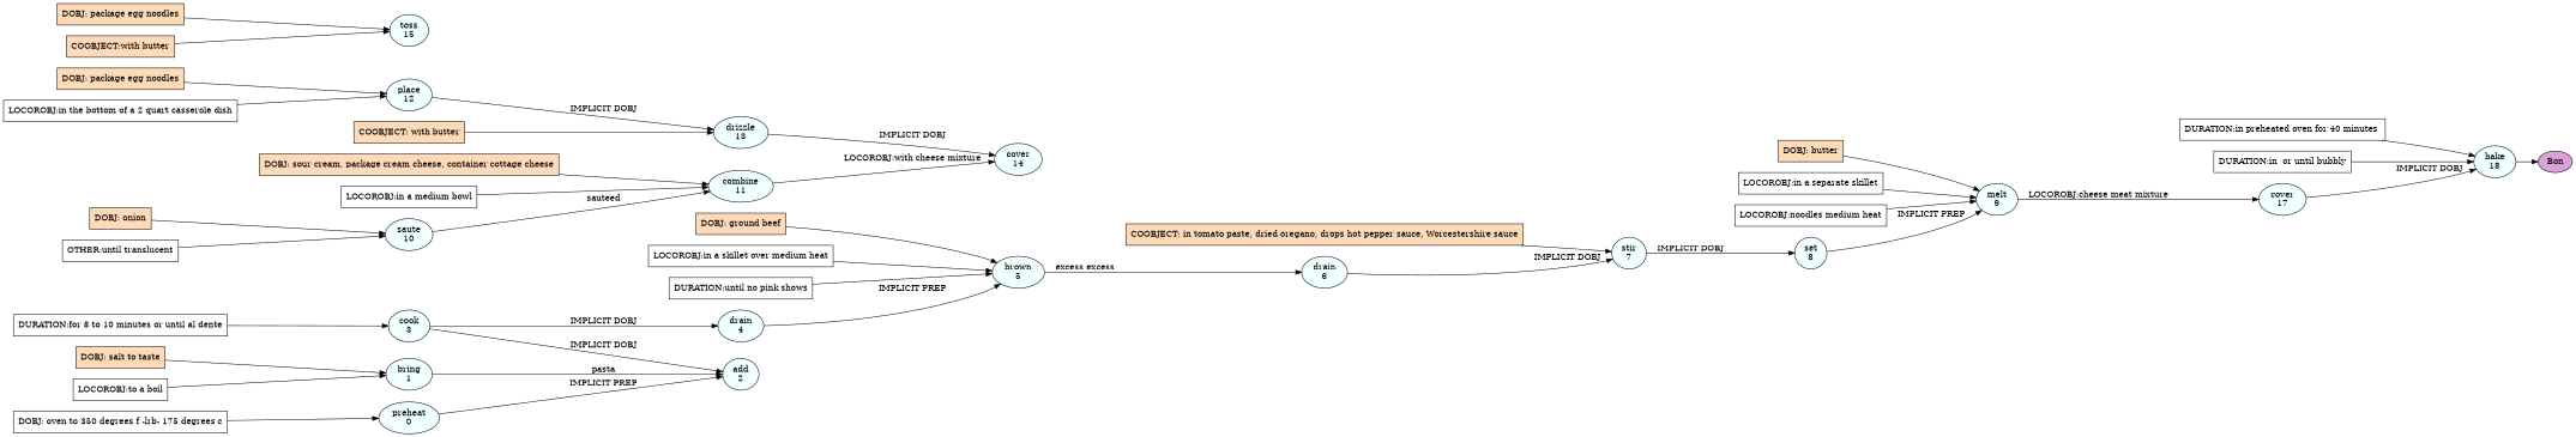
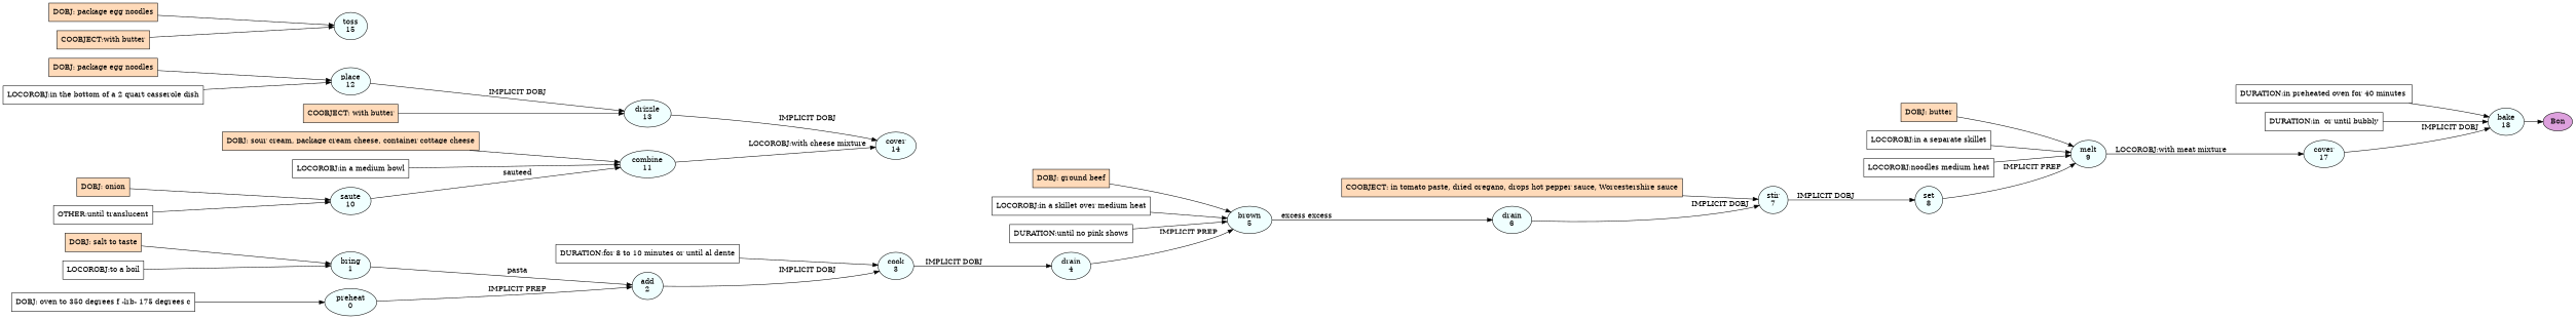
  digraph {
    rankdir=LR
    node [fillcolor=azure shape=box style=filled]
    n1 [label="preheat\n0" shape=oval]
    n2 [label="add\n2" shape=oval]
    n3 [label="cook\n3" shape=oval]
    n4 [label="bring\n1" shape=oval]
    n5 [label="drain\n4" shape=oval]
    n6 [label="brown\n5" shape=oval]
    n7 [label="drain\n6" shape=oval]
    n8 [label="stir\n7" shape=oval]
    n9 [label="set\n8" shape=oval]
    n10 [label="melt\n9" shape=oval]
    n11 [label="cover\n17" shape=oval]
    n12 [label="bake\n18" shape=oval]
    n13 [label="saute\n10" shape=oval]
    n14 [label="combine\n11" shape=oval]
    n15 [label="cover\n14" shape=oval]
    n16 [label="place\n12" shape=oval]
    n17 [label="drizzle\n13" shape=oval]
    n18 [label="toss\n15" shape=oval]
    n19 [fillcolor=plum label=Bon shape=oval]
    n20 [fillcolor=peachpuff label="DOBJ: onion"]
    n21 [fillcolor=white label="OTHER:until translucent"]
    n22 [fillcolor=peachpuff label="DOBJ: salt to taste"]
    n23 [fillcolor=white label="LOCOROBJ:to a boil"]
    n24 [fillcolor=peachpuff label="DOBJ: package egg noodles"]
    n25 [fillcolor=peachpuff label="COOBJECT:with butter"]
    n26 [fillcolor=peachpuff label="DOBJ: package egg noodles"]
    n27 [fillcolor=white label="LOCOROBJ:in the bottom of a 2 quart casserole dish"]
    n28 [fillcolor=white label="DOBJ: oven to 350 degrees f -lrb- 175 degrees c"]
    n29 [fillcolor=white label="DURATION:for 8 to 10 minutes or until al dente"]
    n30 [fillcolor=peachpuff label="DOBJ: ground beef"]
    n31 [fillcolor=white label="LOCOROBJ:in a skillet over medium heat"]
    n32 [fillcolor=white label="DURATION:until no pink shows"]
    n33 [fillcolor=peachpuff label="COOBJECT: in tomato paste, dried oregano, drops hot pepper sauce, Worcestershire sauce"]
    n34 [fillcolor=peachpuff label="DOBJ: butter"]
    n35 [fillcolor=white label="LOCOROBJ:in a separate skillet"]
    n36 [fillcolor=white label="LOCOROBJ:noodles medium heat"]
    n37 [fillcolor=peachpuff label="DOBJ: sour cream, package cream cheese, container cottage cheese"]
    n38 [fillcolor=white label="LOCOROBJ:in a medium bowl"]
    n39 [fillcolor=peachpuff label="COOBJECT: with butter"]
    n40 [fillcolor=white label="DURATION:in preheated oven for 40 minutes "]
    n41 [fillcolor=white label="DURATION:in  or until bubbly"]
    n1 -> n2 [label="IMPLICIT PREP"]
-   n3 -> n2 [label="IMPLICIT DOBJ"]
+   n2 -> n3 [label="IMPLICIT DOBJ"]
    n3 -> n5 [label="IMPLICIT DOBJ"]
    n4 -> n2 [label=pasta]
    n5 -> n6 [label="IMPLICIT PREP"]
    n6 -> n7 [label="excess excess"]
    n7 -> n8 [label="IMPLICIT DOBJ"]
    n8 -> n9 [label="IMPLICIT DOBJ"]
    n9 -> n10 [label="IMPLICIT PREP"]
-   n10 -> n11 [label="LOCOROBJ:cheese meat mixture"]
+   n10 -> n11 [label="LOCOROBJ:with meat mixture"]
    n11 -> n12 [label="IMPLICIT DOBJ"]
    n12 -> n19
    n13 -> n14 [label=sauteed]
    n14 -> n15 [label="LOCOROBJ:with cheese mixture"]
    n16 -> n17 [label="IMPLICIT DOBJ"]
    n17 -> n15 [label="IMPLICIT DOBJ"]
    n20 -> n13
    n21 -> n13
    n22 -> n4
    n23 -> n4
    n24 -> n18
    n25 -> n18
    n26 -> n16
    n27 -> n16
    n28 -> n1
    n29 -> n3
    n30 -> n6
    n31 -> n6
    n32 -> n6
    n33 -> n8
    n34 -> n10
    n35 -> n10
    n36 -> n10
    n37 -> n14
    n38 -> n14
    n39 -> n17
    n40 -> n12
    n41 -> n12
  }
